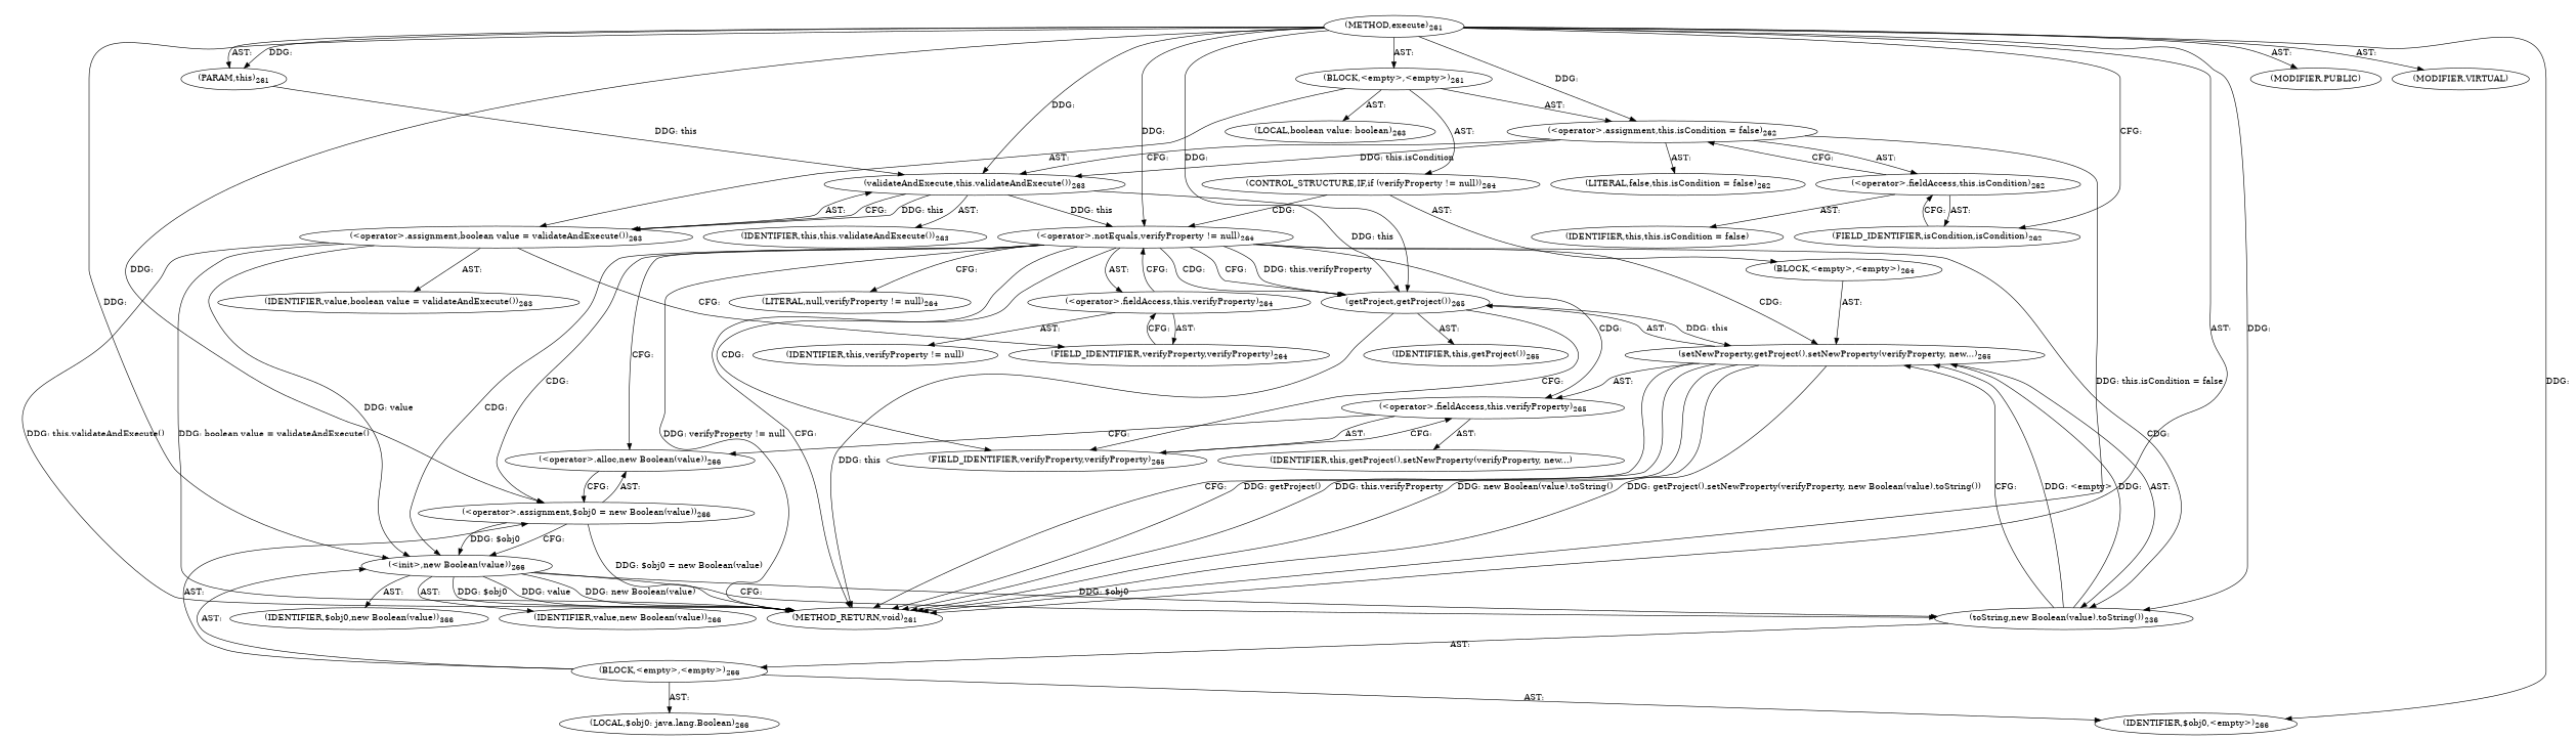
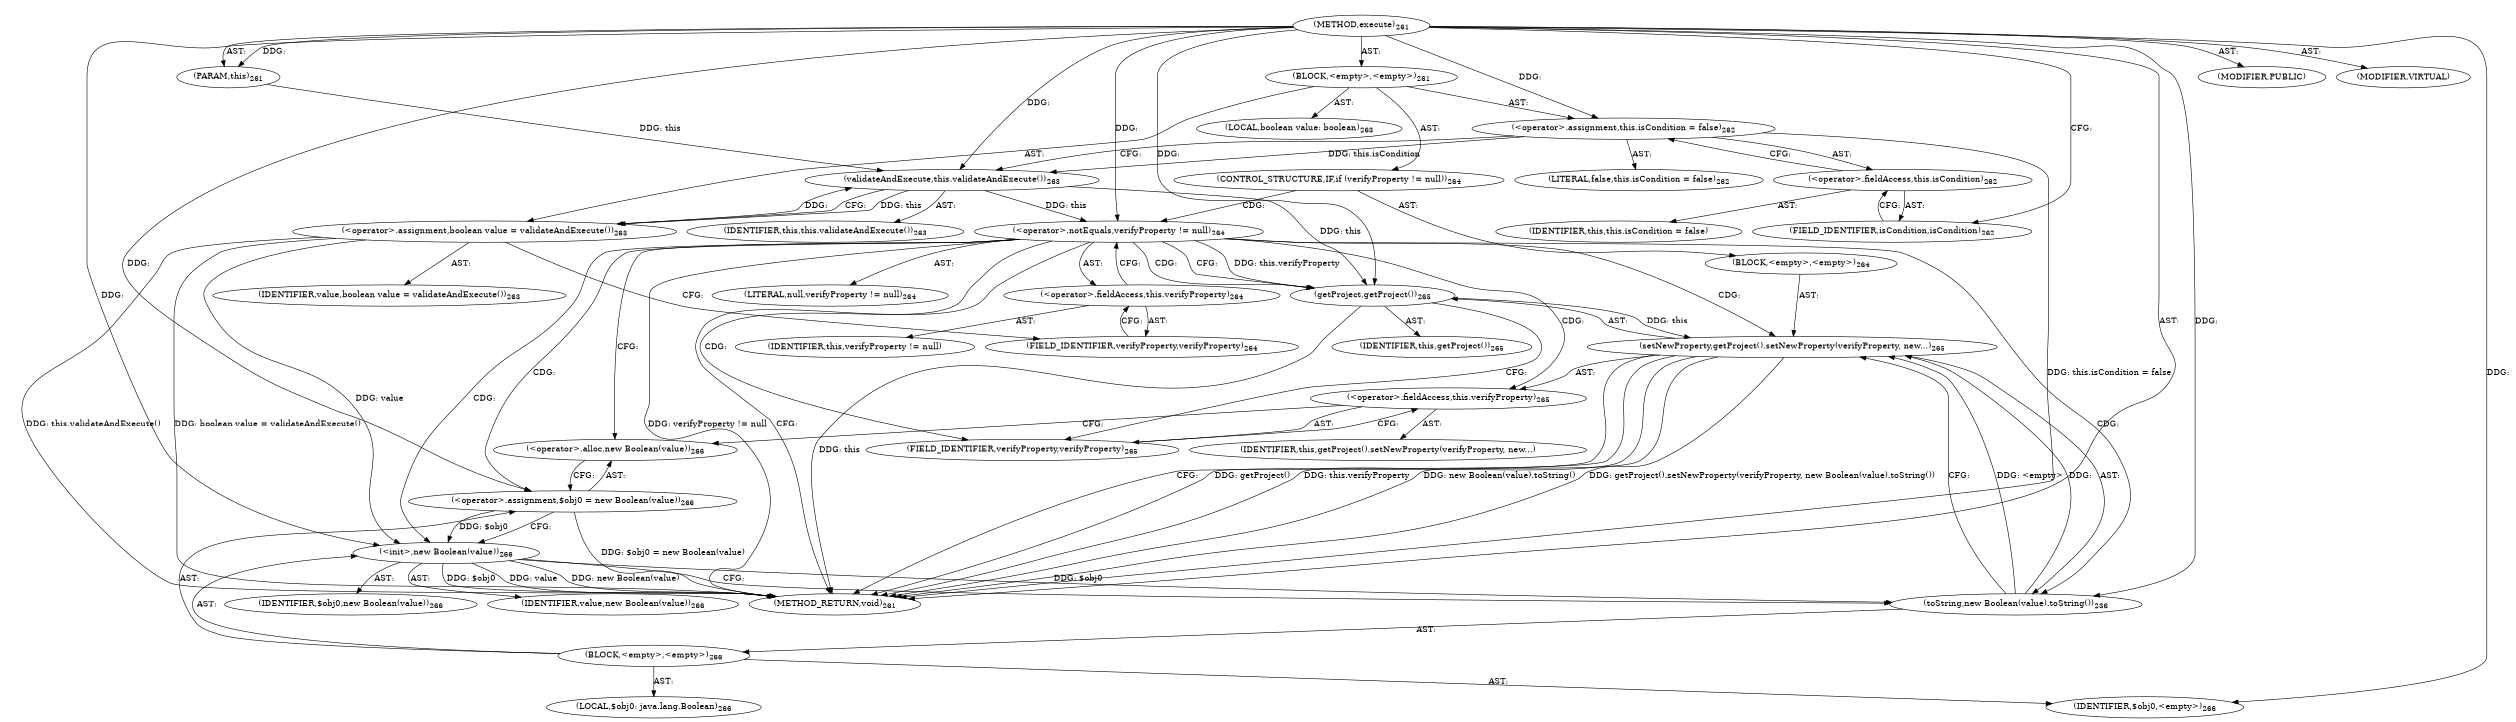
  digraph {
    n1 [label=<(METHOD,execute)<SUB>261</SUB>>]
    n2 [label=<(PARAM,this)<SUB>261</SUB>>]
    n3 [label=<(BLOCK,&lt;empty&gt;,&lt;empty&gt;)<SUB>261</SUB>>]
    n4 [label=<(&lt;operator&gt;.assignment,this.isCondition = false)<SUB>262</SUB>>]
    n5 [label=<(FIELD_IDENTIFIER,isCondition,isCondition)<SUB>262</SUB>>]
    n6 [label=<(validateAndExecute,this.validateAndExecute())<SUB>263</SUB>>]
    n7 [label=<(&lt;operator&gt;.notEquals,verifyProperty != null)<SUB>264</SUB>>]
    n8 [label=<(getProject,getProject())<SUB>265</SUB>>]
    n9 [label=<(toString,new Boolean(value).toString())<SUB>236</SUB>>]
    n10 [label=<(&lt;operator&gt;.assignment,$obj0 = new Boolean(value))<SUB>266</SUB>>]
    n11 [label=<(&lt;init&gt;,new Boolean(value))<SUB>266</SUB>>]
    n12 [label=<(IDENTIFIER,$obj0,&lt;empty&gt;)<SUB>266</SUB>>]
    n13 [label=<(MODIFIER,PUBLIC)>]
    n14 [label=<(MODIFIER,VIRTUAL)>]
    n15 [label=<(METHOD_RETURN,void)<SUB>261</SUB>>]
    n16 [label=<(LOCAL,boolean value: boolean)<SUB>263</SUB>>]
    n17 [label=<(&lt;operator&gt;.assignment,boolean value = validateAndExecute())<SUB>263</SUB>>]
    n18 [label=<(CONTROL_STRUCTURE,IF,if (verifyProperty != null))<SUB>264</SUB>>]
    n19 [label=<(&lt;operator&gt;.fieldAccess,this.isCondition)<SUB>262</SUB>>]
    n20 [label=<(LITERAL,false,this.isCondition = false)<SUB>262</SUB>>]
    n21 [label=<(IDENTIFIER,this,this.validateAndExecute())<SUB>263</SUB>>]
    n22 [label=<(&lt;operator&gt;.fieldAccess,this.verifyProperty)<SUB>264</SUB>>]
    n23 [label=<(LITERAL,null,verifyProperty != null)<SUB>264</SUB>>]
    n24 [label=<(setNewProperty,getProject().setNewProperty(verifyProperty, new...)<SUB>265</SUB>>]
    n25 [label=<(&lt;operator&gt;.fieldAccess,this.verifyProperty)<SUB>265</SUB>>]
    n26 [label=<(FIELD_IDENTIFIER,verifyProperty,verifyProperty)<SUB>265</SUB>>]
    n27 [label=<(&lt;operator&gt;.alloc,new Boolean(value))<SUB>266</SUB>>]
    n28 [label=<(IDENTIFIER,this,getProject())<SUB>265</SUB>>]
    n29 [label=<(BLOCK,&lt;empty&gt;,&lt;empty&gt;)<SUB>266</SUB>>]
-   n30 [label=<(IDENTIFIER,$obj0,new Boolean(value))<SUB>366</SUB>>]
+   n30 [label=<(IDENTIFIER,$obj0,new Boolean(value))<SUB>266</SUB>>]
    n31 [label=<(IDENTIFIER,value,new Boolean(value))<SUB>266</SUB>>]
    n32 [label=<(IDENTIFIER,value,boolean value = validateAndExecute())<SUB>263</SUB>>]
    n33 [label=<(FIELD_IDENTIFIER,verifyProperty,verifyProperty)<SUB>264</SUB>>]
    n34 [label=<(BLOCK,&lt;empty&gt;,&lt;empty&gt;)<SUB>264</SUB>>]
    n35 [label=<(IDENTIFIER,this,this.isCondition = false)>]
    n36 [label=<(IDENTIFIER,this,verifyProperty != null)>]
    n37 [label=<(IDENTIFIER,this,getProject().setNewProperty(verifyProperty, new...)>]
    n38 [label=<(LOCAL,$obj0: java.lang.Boolean)<SUB>266</SUB>>]
    n1 -> n2 [label="AST: "]
    n1 -> n2 [label="DDG: "]
    n1 -> n3 [label="AST: "]
    n1 -> n4 [label="DDG: "]
    n1 -> n5 [label="CFG: "]
    n1 -> n6 [label="DDG: "]
    n1 -> n7 [label="DDG: "]
    n1 -> n8 [label="DDG: "]
    n1 -> n9 [label="DDG: "]
    n1 -> n10 [label="DDG: "]
    n1 -> n11 [label="DDG: "]
    n1 -> n12 [label="DDG: "]
    n1 -> n13 [label="AST: "]
    n1 -> n14 [label="AST: "]
    n1 -> n15 [label="AST: "]
    n2 -> n6 [label="DDG: this"]
    n3 -> n4 [label="AST: "]
    n3 -> n16 [label="AST: "]
    n3 -> n17 [label="AST: "]
    n3 -> n18 [label="AST: "]
    n4 -> n6 [label="CFG: "]
    n4 -> n6 [label="DDG: this.isCondition"]
    n4 -> n15 [label="DDG: this.isCondition = false"]
    n4 -> n19 [label="AST: "]
    n4 -> n20 [label="AST: "]
    n5 -> n19 [label="CFG: "]
    n6 -> n7 [label="DDG: this"]
    n6 -> n8 [label="DDG: this"]
    n6 -> n17 [label="CFG: "]
    n6 -> n17 [label="DDG: this"]
    n6 -> n21 [label="AST: "]
    n7 -> n8 [label="CFG: "]
    n7 -> n8 [label="DDG: this.verifyProperty"]
    n7 -> n8 [label="CDG: "]
    n7 -> n9 [label="CDG: "]
    n7 -> n10 [label="CDG: "]
    n7 -> n11 [label="CDG: "]
    n7 -> n15 [label="CFG: "]
    n7 -> n15 [label="DDG: verifyProperty != null"]
    n7 -> n22 [label="AST: "]
-   n7 -> n23 [label="CFG: "]
+   n7 -> n23 [label="AST: "]
    n7 -> n24 [label="CDG: "]
    n7 -> n25 [label="CDG: "]
    n7 -> n26 [label="CDG: "]
    n7 -> n27 [label="CFG: "]
    n8 -> n15 [label="DDG: this"]
    n8 -> n24 [label="DDG: this"]
    n8 -> n26 [label="CFG: "]
    n8 -> n28 [label="AST: "]
    n9 -> n24 [label="CFG: "]
    n9 -> n24 [label="DDG: &lt;empty&gt;"]
    n9 -> n24 [label="DDG: "]
    n9 -> n29 [label="AST: "]
    n10 -> n11 [label="CFG: "]
    n10 -> n11 [label="DDG: $obj0"]
    n10 -> n15 [label="DDG: $obj0 = new Boolean(value)"]
    n10 -> n27 [label="AST: "]
    n11 -> n9 [label="CFG: "]
    n11 -> n9 [label="DDG: $obj0"]
    n11 -> n15 [label="DDG: $obj0"]
    n11 -> n15 [label="DDG: value"]
    n11 -> n15 [label="DDG: new Boolean(value)"]
    n11 -> n30 [label="AST: "]
    n11 -> n31 [label="AST: "]
-   n17 -> n6 [label="AST: "]
+   n17 -> n6 [label="DDG: "]
    n17 -> n11 [label="DDG: value"]
    n17 -> n15 [label="DDG: this.validateAndExecute()"]
    n17 -> n15 [label="DDG: boolean value = validateAndExecute()"]
    n17 -> n32 [label="AST: "]
    n17 -> n33 [label="CFG: "]
    n18 -> n7 [label="CDG: "]
    n18 -> n34 [label="AST: "]
    n19 -> n4 [label="CFG: "]
    n19 -> n5 [label="AST: "]
    n19 -> n35 [label="AST: "]
    n22 -> n7 [label="CFG: "]
    n22 -> n33 [label="AST: "]
    n22 -> n36 [label="AST: "]
    n24 -> n8 [label="AST: "]
    n24 -> n9 [label="AST: "]
    n24 -> n15 [label="CFG: "]
    n24 -> n15 [label="DDG: getProject()"]
    n24 -> n15 [label="DDG: this.verifyProperty"]
    n24 -> n15 [label="DDG: new Boolean(value).toString()"]
    n24 -> n15 [label="DDG: getProject().setNewProperty(verifyProperty, new Boolean(value).toString())"]
    n24 -> n25 [label="AST: "]
    n25 -> n26 [label="AST: "]
    n25 -> n27 [label="CFG: "]
    n25 -> n37 [label="AST: "]
    n26 -> n25 [label="CFG: "]
    n27 -> n10 [label="CFG: "]
    n29 -> n10 [label="AST: "]
    n29 -> n11 [label="AST: "]
    n29 -> n12 [label="AST: "]
    n29 -> n38 [label="AST: "]
    n33 -> n22 [label="CFG: "]
    n34 -> n24 [label="AST: "]
  }
